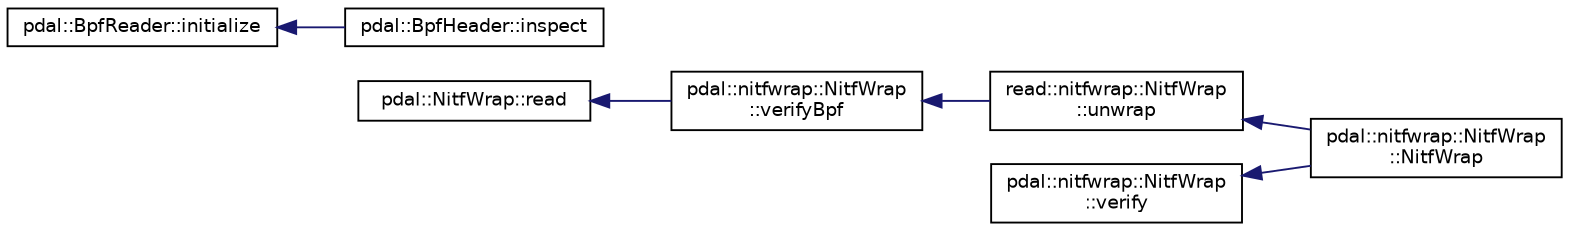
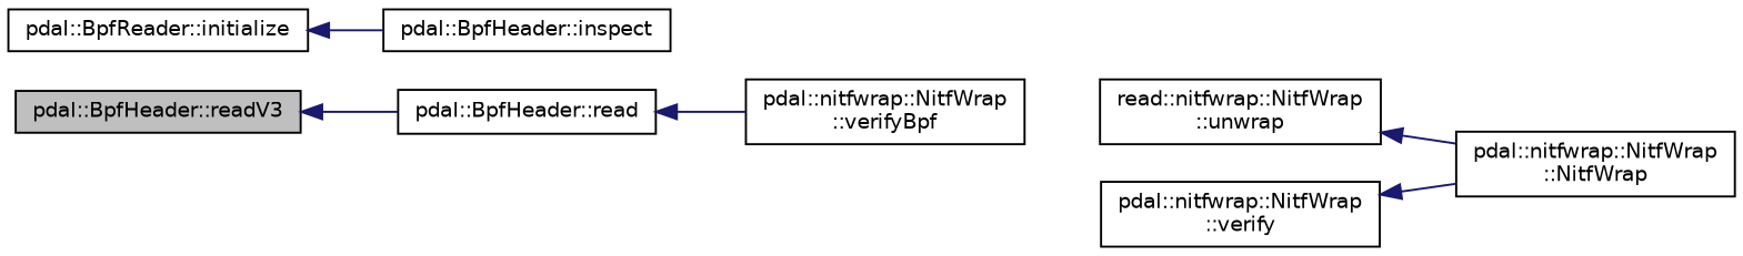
  digraph {
    rankdir=LR
    node [color=black fillcolor=white fontname=Helvetica fontsize=10 shape=record style=filled]
    edge [color=midnightblue dir=back fontname=Helvetica fontsize=10 labelfontname=Helvetica labelfontsize=10 style=solid]
-   n2 [height=0.2 label="pdal::NitfWrap::read" width=0.4]
+   n1 [fillcolor=grey75 fontcolor=black height=0.2 label="pdal::BpfHeader::readV3" width=0.4]
+   n2 [height=0.2 label="pdal::BpfHeader::read" width=0.4]
    n3 [height=0.2 label="pdal::nitfwrap::NitfWrap\l::verifyBpf" width=0.4]
    n4 [height=0.2 label="pdal::BpfReader::initialize" width=0.4]
    n5 [height=0.2 label="pdal::BpfHeader::inspect" width=0.4]
    n6 [height=0.2 label="read::nitfwrap::NitfWrap\l::unwrap" width=0.4]
    n7 [height=0.2 label="pdal::nitfwrap::NitfWrap\l::NitfWrap" width=0.4]
    n8 [height=0.2 label="pdal::nitfwrap::NitfWrap\l::verify" width=0.4]
+   n1 -> n2
    n2 -> n3
-   n3 -> n6
    n4 -> n5
    n6 -> n7
    n8 -> n7
  }
